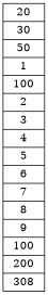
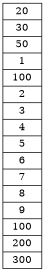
  digraph {
    rankdir=TB
-   n1 [label="{ 20|30|50|1|100|2|3|4|5|6|7|8|9|100|200|308}" shape=record]
+   n1 [label="{ 20|30|50|1|100|2|3|4|5|6|7|8|9|100|200|300}" shape=record]
  }
